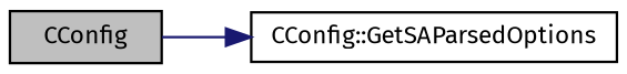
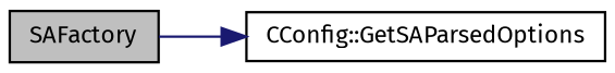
  digraph {
    rankdir=LR
    fontname="Fira Sans"
    node [color=black fontname="Fira Sans" fontsize=10 shape=record style=filled]
-   n1 [fillcolor=grey75 fontcolor=black height=0.2 label=CConfig width=0.4]
+   n1 [fillcolor=grey75 fontcolor=black height=0.2 label=SAFactory width=0.4]
    n2 [fillcolor=white height=0.2 label="CConfig::GetSAParsedOptions" width=0.4]
    n1 -> n2 [color=midnightblue fontname="Fira Sans" fontsize=10 labelfontname=Helvetica labelfontsize=10 style=solid]
  }
